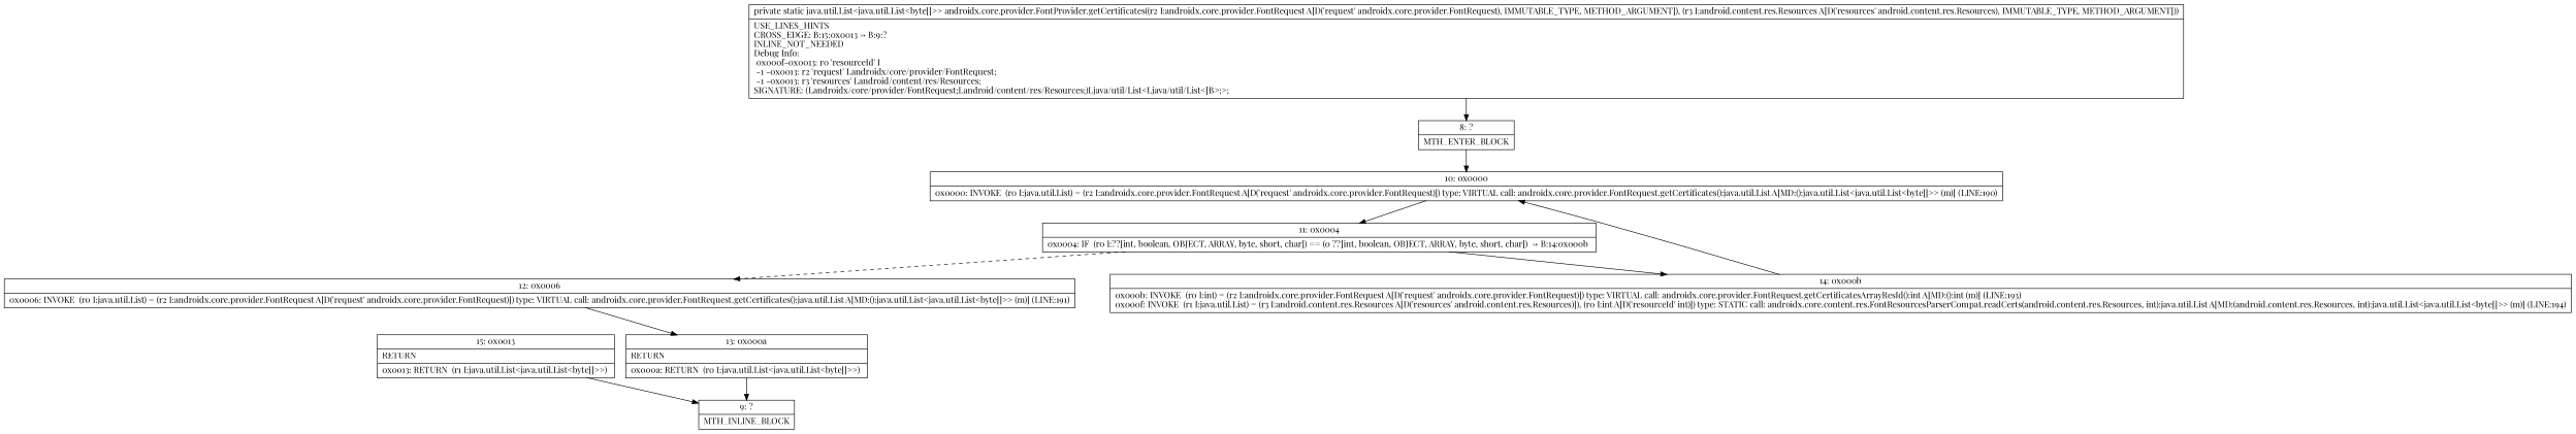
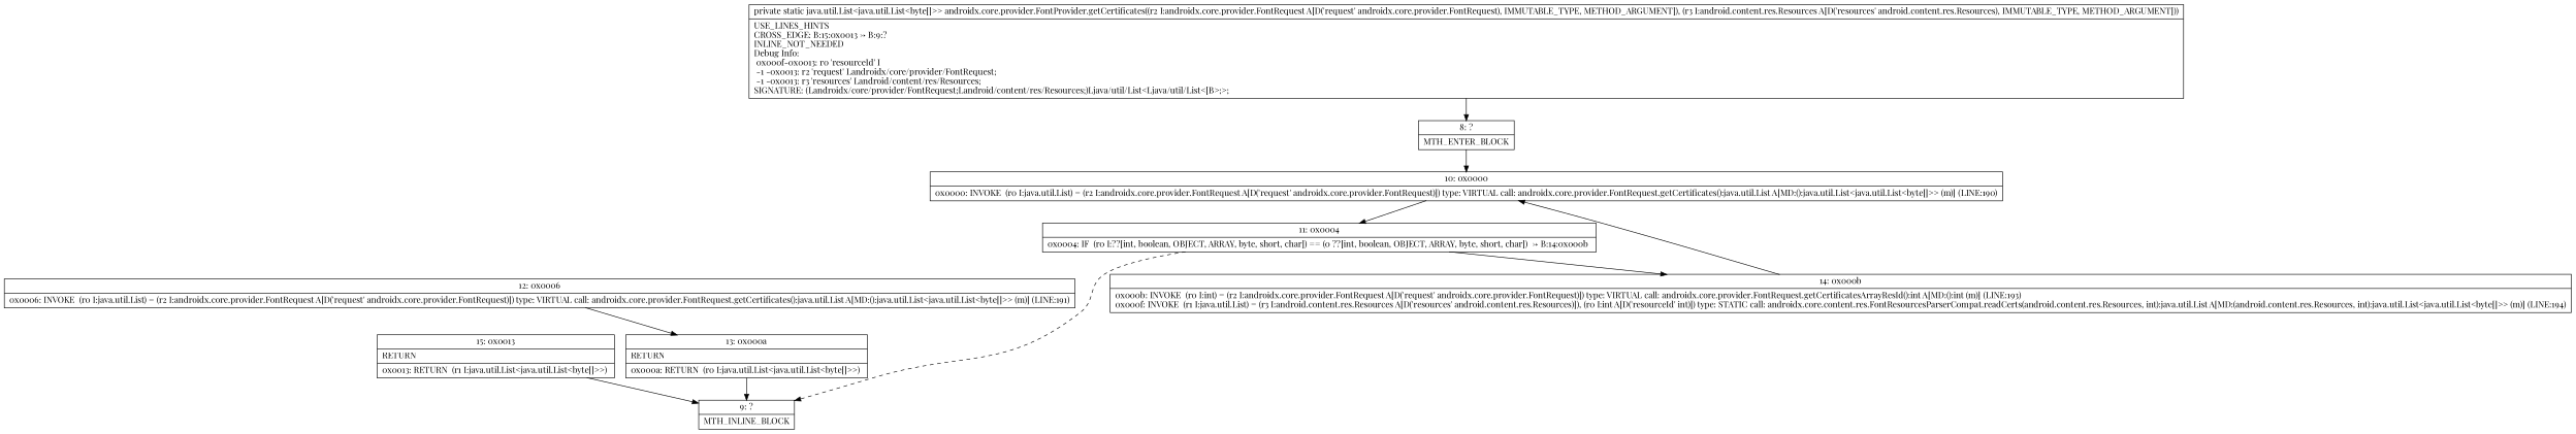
  digraph {
    fontname="Playfair Display"
    node [fontname="Playfair Display" shape=record]
    edge [fontname="Playfair Display"]
    n1 [label="{8\:\ ?|MTH_ENTER_BLOCK\l}"]
    n2 [label="{10\:\ 0x0000|0x0000: INVOKE  (r0 I:java.util.List) = (r2 I:androidx.core.provider.FontRequest A[D('request' androidx.core.provider.FontRequest)]) type: VIRTUAL call: androidx.core.provider.FontRequest.getCertificates():java.util.List A[MD:():java.util.List\<java.util.List\<byte[]\>\> (m)] (LINE:190)\l}"]
    n3 [label="{11\:\ 0x0004|0x0004: IF  (r0 I:??[int, boolean, OBJECT, ARRAY, byte, short, char]) == (0 ??[int, boolean, OBJECT, ARRAY, byte, short, char])  \-\> B:14:0x000b \l}"]
    n4 [label="{12\:\ 0x0006|0x0006: INVOKE  (r0 I:java.util.List) = (r2 I:androidx.core.provider.FontRequest A[D('request' androidx.core.provider.FontRequest)]) type: VIRTUAL call: androidx.core.provider.FontRequest.getCertificates():java.util.List A[MD:():java.util.List\<java.util.List\<byte[]\>\> (m)] (LINE:191)\l}"]
    n5 [label="{14\:\ 0x000b|0x000b: INVOKE  (r0 I:int) = (r2 I:androidx.core.provider.FontRequest A[D('request' androidx.core.provider.FontRequest)]) type: VIRTUAL call: androidx.core.provider.FontRequest.getCertificatesArrayResId():int A[MD:():int (m)] (LINE:193)\l0x000f: INVOKE  (r1 I:java.util.List) = (r3 I:android.content.res.Resources A[D('resources' android.content.res.Resources)]), (r0 I:int A[D('resourceId' int)]) type: STATIC call: androidx.core.content.res.FontResourcesParserCompat.readCerts(android.content.res.Resources, int):java.util.List A[MD:(android.content.res.Resources, int):java.util.List\<java.util.List\<byte[]\>\> (m)] (LINE:194)\l}"]
    n6 [label="{13\:\ 0x000a|RETURN\l|0x000a: RETURN  (r0 I:java.util.List\<java.util.List\<byte[]\>\>) \l}"]
    n7 [label="{9\:\ ?|MTH_INLINE_BLOCK\l}"]
    n8 [label="{15\:\ 0x0013|RETURN\l|0x0013: RETURN  (r1 I:java.util.List\<java.util.List\<byte[]\>\>) \l}"]
    n9 [label="{private static java.util.List\<java.util.List\<byte[]\>\> androidx.core.provider.FontProvider.getCertificates((r2 I:androidx.core.provider.FontRequest A[D('request' androidx.core.provider.FontRequest), IMMUTABLE_TYPE, METHOD_ARGUMENT]), (r3 I:android.content.res.Resources A[D('resources' android.content.res.Resources), IMMUTABLE_TYPE, METHOD_ARGUMENT]))  | USE_LINES_HINTS\lCROSS_EDGE: B:15:0x0013 \-\> B:9:?\lINLINE_NOT_NEEDED\lDebug Info:\l  0x000f\-0x0013: r0 'resourceId' I\l  \-1 \-0x0013: r2 'request' Landroidx\/core\/provider\/FontRequest;\l  \-1 \-0x0013: r3 'resources' Landroid\/content\/res\/Resources;\lSIGNATURE: (Landroidx\/core\/provider\/FontRequest;Landroid\/content\/res\/Resources;)Ljava\/util\/List\<Ljava\/util\/List\<[B\>;\>;\l}"]
    n1 -> n2
    n2 -> n3
-   n3 -> n4 [style=dashed]
+   n3 -> n7 [style=dashed]
    n3 -> n5
    n4 -> n6
    n5 -> n2
    n6 -> n7
    n8 -> n7
    n9 -> n1
  }
